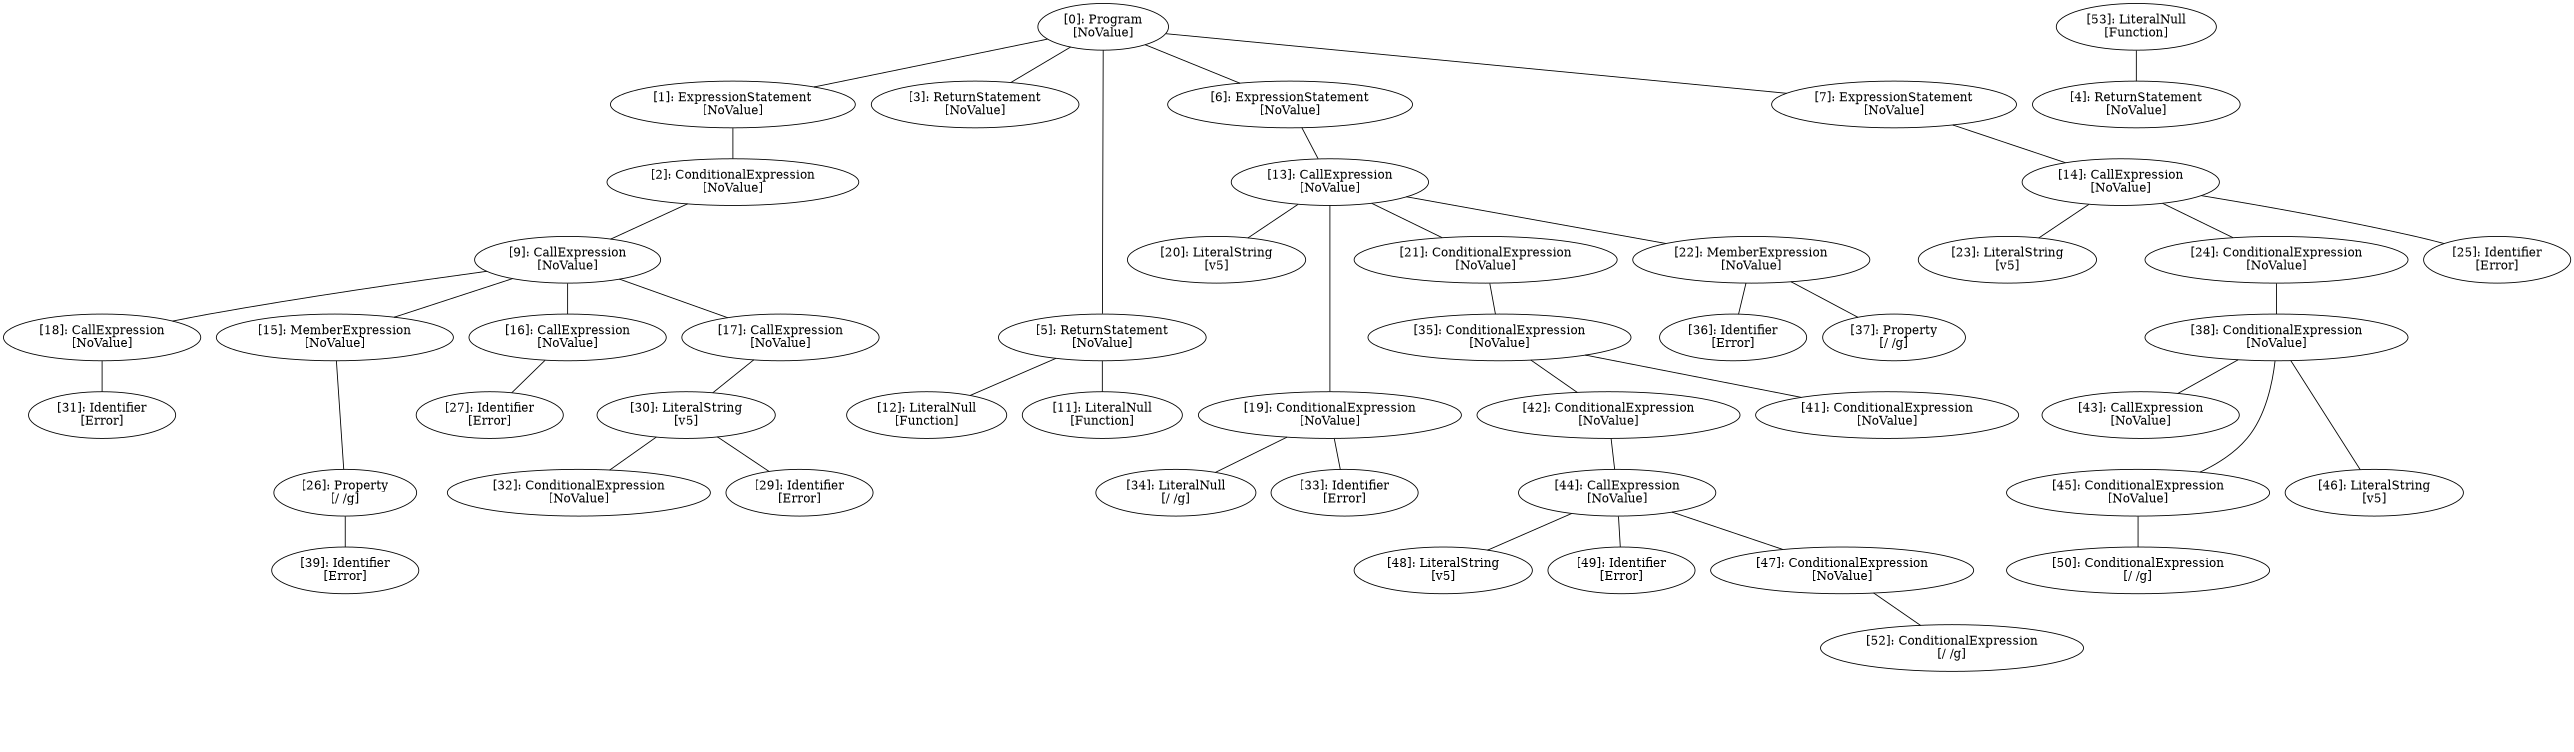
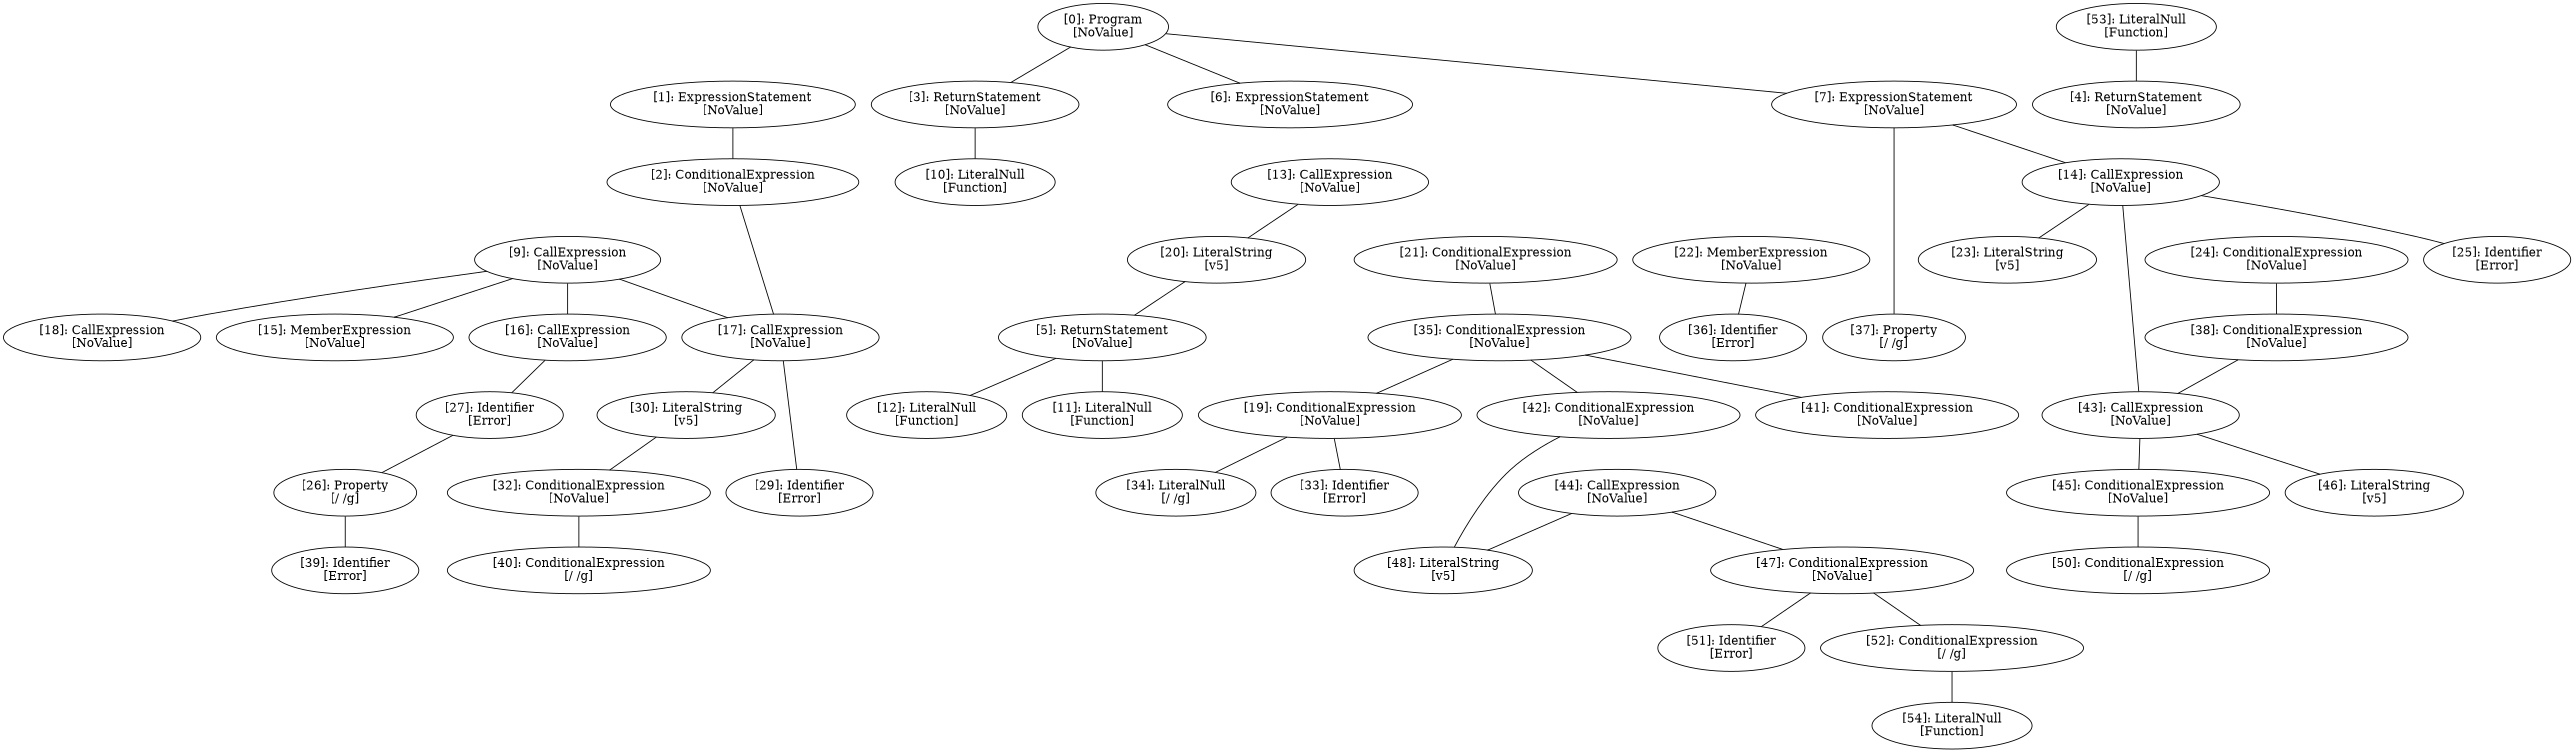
  graph {
    n1 [label="[0]: Program\n[NoValue]"]
    n2 [label="[1]: ExpressionStatement\n[NoValue]"]
    n3 [label="[3]: ReturnStatement\n[NoValue]"]
    n4 [label="[5]: ReturnStatement\n[NoValue]"]
    n5 [label="[6]: ExpressionStatement\n[NoValue]"]
    n6 [label="[7]: ExpressionStatement\n[NoValue]"]
    n7 [label="[2]: ConditionalExpression\n[NoValue]"]
+   n8 [label="[10]: LiteralNull\n[Function]"]
    n9 [label="[4]: ReturnStatement\n[NoValue]"]
    n10 [label="[11]: LiteralNull\n[Function]"]
    n11 [label="[12]: LiteralNull\n[Function]"]
    n12 [label="[13]: CallExpression\n[NoValue]"]
    n13 [label="[14]: CallExpression\n[NoValue]"]
    n14 [label="[9]: CallExpression\n[NoValue]"]
    n15 [label="[15]: MemberExpression\n[NoValue]"]
    n16 [label="[16]: CallExpression\n[NoValue]"]
    n17 [label="[17]: CallExpression\n[NoValue]"]
    n18 [label="[18]: CallExpression\n[NoValue]"]
    n19 [label="[19]: ConditionalExpression\n[NoValue]"]
    n20 [label="[20]: LiteralString\n[v5]"]
    n21 [label="[21]: ConditionalExpression\n[NoValue]"]
    n22 [label="[22]: MemberExpression\n[NoValue]"]
    n23 [label="[23]: LiteralString\n[v5]"]
    n24 [label="[24]: ConditionalExpression\n[NoValue]"]
    n25 [label="[25]: Identifier\n[Error]"]
    n26 [label="[26]: Property\n[/ /g]"]
    n27 [label="[27]: Identifier\n[Error]"]
    n28 [label="[29]: Identifier\n[Error]"]
    n29 [label="[30]: LiteralString\n[v5]"]
-   n30 [label="[31]: Identifier\n[Error]"]
    n31 [label="[33]: Identifier\n[Error]"]
    n32 [label="[34]: LiteralNull\n[/ /g]"]
    n33 [label="[35]: ConditionalExpression\n[NoValue]"]
    n34 [label="[36]: Identifier\n[Error]"]
    n35 [label="[37]: Property\n[/ /g]"]
    n36 [label="[38]: ConditionalExpression\n[NoValue]"]
    n37 [label="[39]: Identifier\n[Error]"]
    n38 [label="[32]: ConditionalExpression\n[NoValue]"]
+   n39 [label="[40]: ConditionalExpression\n[/ /g]"]
    n40 [label="[41]: ConditionalExpression\n[NoValue]"]
    n41 [label="[42]: ConditionalExpression\n[NoValue]"]
    n42 [label="[43]: CallExpression\n[NoValue]"]
    n43 [label="[44]: CallExpression\n[NoValue]"]
    n44 [label="[45]: ConditionalExpression\n[NoValue]"]
    n45 [label="[46]: LiteralString\n[v5]"]
    n46 [label="[47]: ConditionalExpression\n[NoValue]"]
    n47 [label="[48]: LiteralString\n[v5]"]
-   n48 [label="[49]: Identifier\n[Error]"]
    n49 [label="[50]: ConditionalExpression\n[/ /g]"]
+   n50 [label="[51]: Identifier\n[Error]"]
    n51 [label="[52]: ConditionalExpression\n[/ /g]"]
+   n52 [label="[54]: LiteralNull\n[Function]"]
    n53 [label="[53]: LiteralNull\n[Function]"]
-   n1 -- n2
    n1 -- n3
-   n1 -- n4
+   n20 -- n4
    n1 -- n5
    n1 -- n6
    n2 -- n7
+   n3 -- n8
    n4 -- n10
    n4 -- n11
-   n5 -- n12
    n6 -- n13
-   n7 -- n14
-   n12 -- n19
+   n7 -- n17
+   n33 -- n19
    n12 -- n20
-   n12 -- n21
-   n12 -- n22
    n13 -- n23
-   n13 -- n24
+   n13 -- n42
    n13 -- n25
    n14 -- n15
    n14 -- n16
    n14 -- n17
    n14 -- n18
-   n15 -- n26
+   n27 -- n26
    n16 -- n27
-   n29 -- n28
+   n17 -- n28
    n17 -- n29
-   n18 -- n30
    n19 -- n31
    n19 -- n32
    n21 -- n33
    n22 -- n34
-   n22 -- n35
+   n6 -- n35
    n24 -- n36
    n26 -- n37
    n29 -- n38
    n33 -- n40
    n33 -- n41
    n36 -- n42
-   n41 -- n43
-   n36 -- n44
-   n36 -- n45
+   n38 -- n39
+   n41 -- n47
+   n42 -- n44
+   n42 -- n45
    n43 -- n46
    n43 -- n47
-   n43 -- n48
    n44 -- n49
+   n46 -- n50
    n46 -- n51
+   n51 -- n52
    n53 -- n9
  }
